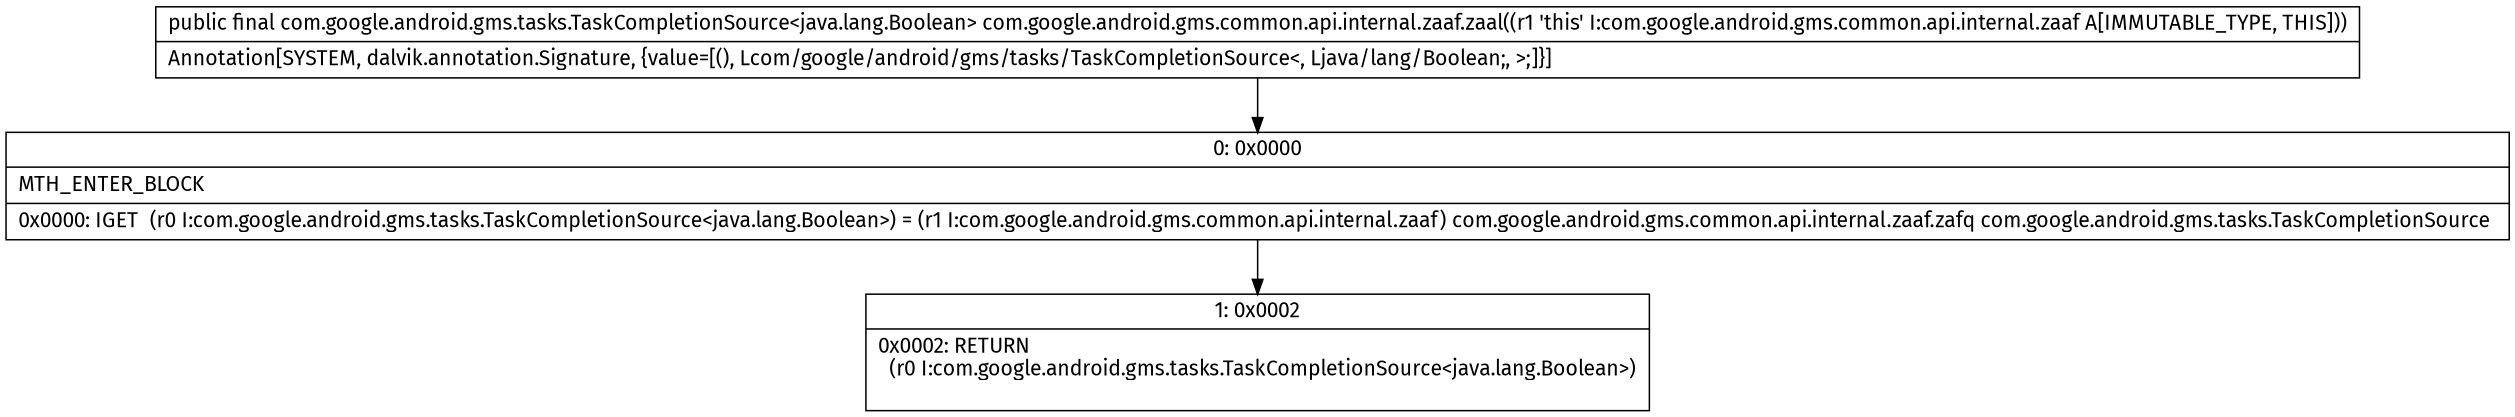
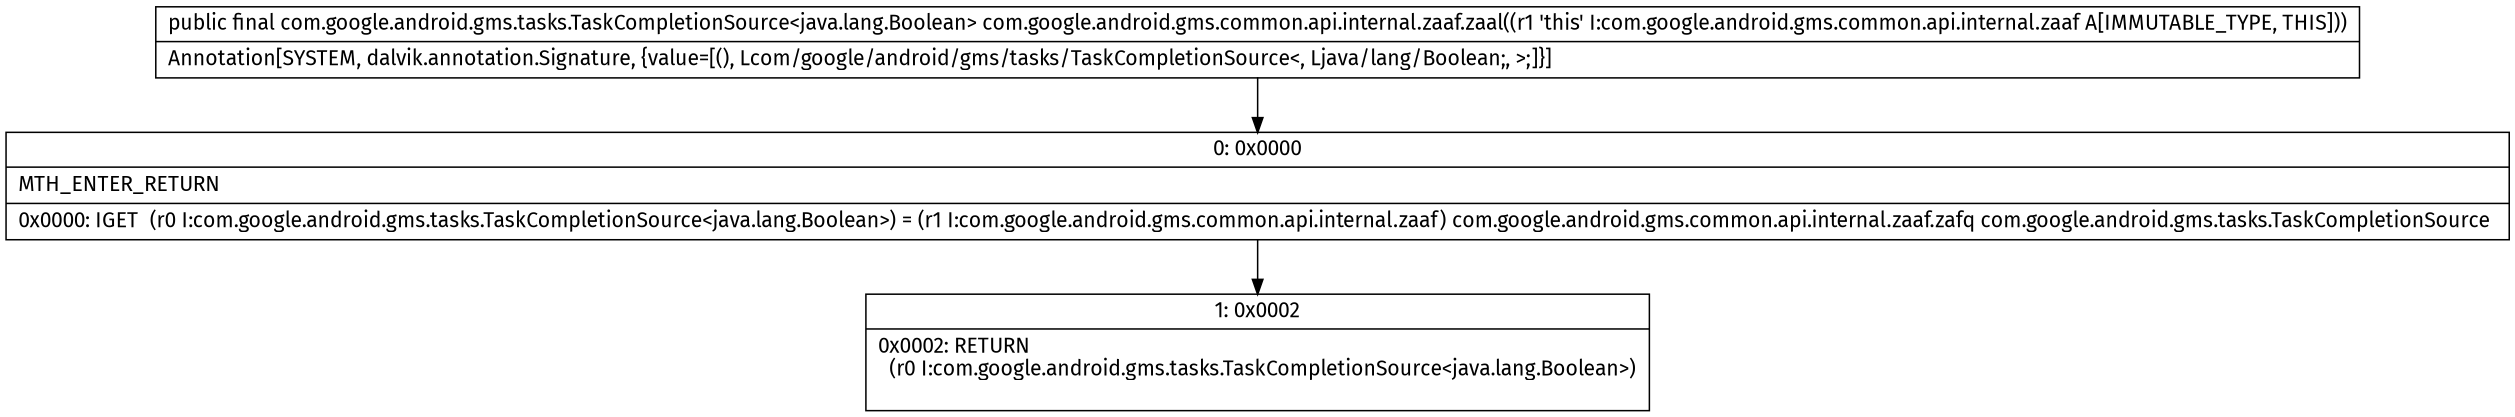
  digraph {
    fontname="Fira Sans"
    node [shape=record fontname="Fira Sans"]
    edge [fontname="Fira Sans"]
-   n1 [label="{0\:\ 0x0000|MTH_ENTER_BLOCK\l|0x0000: IGET  (r0 I:com.google.android.gms.tasks.TaskCompletionSource\<java.lang.Boolean\>) = (r1 I:com.google.android.gms.common.api.internal.zaaf) com.google.android.gms.common.api.internal.zaaf.zafq com.google.android.gms.tasks.TaskCompletionSource \l}"]
+   n1 [label="{0\:\ 0x0000|MTH_ENTER_RETURN\l|0x0000: IGET  (r0 I:com.google.android.gms.tasks.TaskCompletionSource\<java.lang.Boolean\>) = (r1 I:com.google.android.gms.common.api.internal.zaaf) com.google.android.gms.common.api.internal.zaaf.zafq com.google.android.gms.tasks.TaskCompletionSource \l}"]
    n2 [label="{1\:\ 0x0002|0x0002: RETURN  \l  (r0 I:com.google.android.gms.tasks.TaskCompletionSource\<java.lang.Boolean\>)\l \l}"]
    n3 [label="{public final com.google.android.gms.tasks.TaskCompletionSource\<java.lang.Boolean\> com.google.android.gms.common.api.internal.zaaf.zaal((r1 'this' I:com.google.android.gms.common.api.internal.zaaf A[IMMUTABLE_TYPE, THIS]))  | Annotation[SYSTEM, dalvik.annotation.Signature, \{value=[(), Lcom\/google\/android\/gms\/tasks\/TaskCompletionSource\<, Ljava\/lang\/Boolean;, \>;]\}]\l}"]
    n1 -> n2
    n3 -> n1
  }
